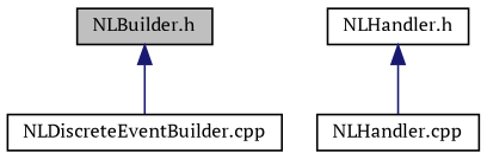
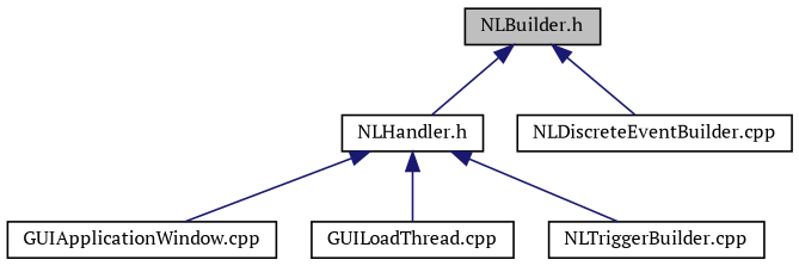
  digraph {
    fontname="PT Serif"
    node [color=black fillcolor=white fontname="PT Serif" fontsize=10 shape=record style=filled]
    edge [color=midnightblue dir=back fontname="PT Serif" fontsize=10 labelfontname=Helvetica labelfontsize=10 style=solid]
    n1 [fillcolor=grey75 fontcolor=black height=0.2 label="NLBuilder.h" width=0.4]
    n2 [height=0.2 label="NLHandler.h" width=0.4]
    n3 [height=0.2 label="NLDiscreteEventBuilder.cpp" width=0.4]
-   n6 [height=0.2 label="NLHandler.cpp" width=0.4]
+   n4 [height=0.2 label="GUIApplicationWindow.cpp" width=0.4]
+   n5 [height=0.2 label="GUILoadThread.cpp" width=0.4]
+   n6 [height=0.2 label="NLTriggerBuilder.cpp" width=0.4]
+   n1 -> n2
    n1 -> n3
+   n2 -> n4
+   n2 -> n5
    n2 -> n6
  }
